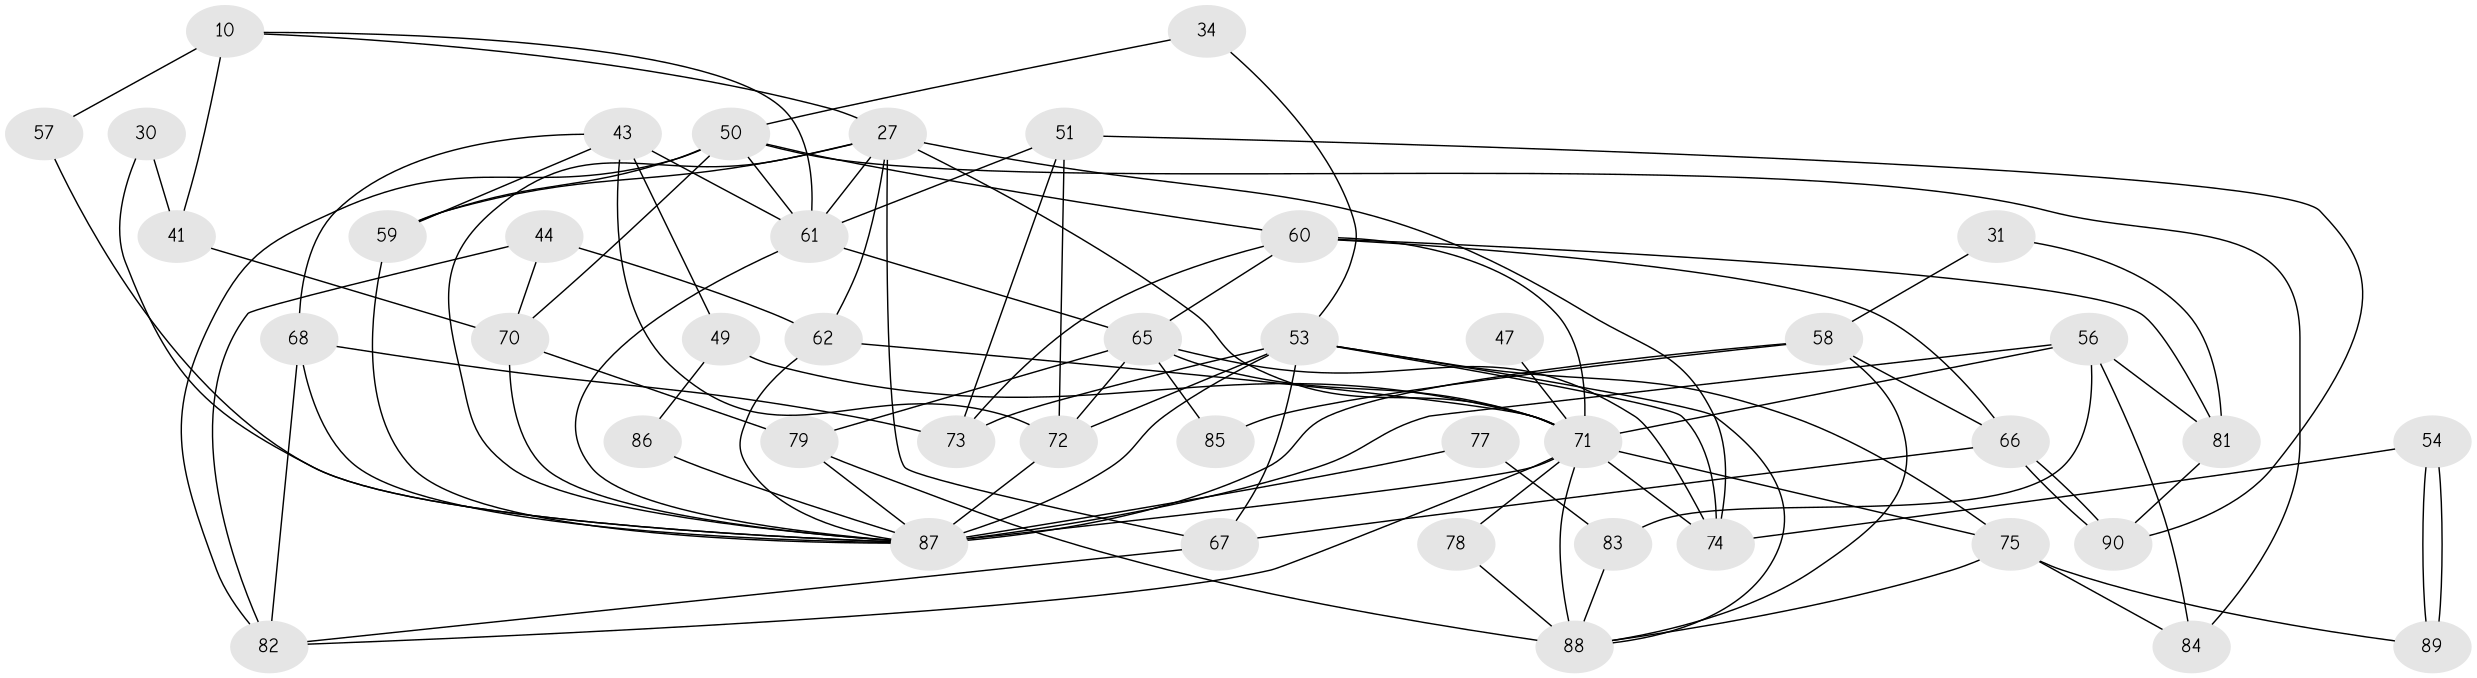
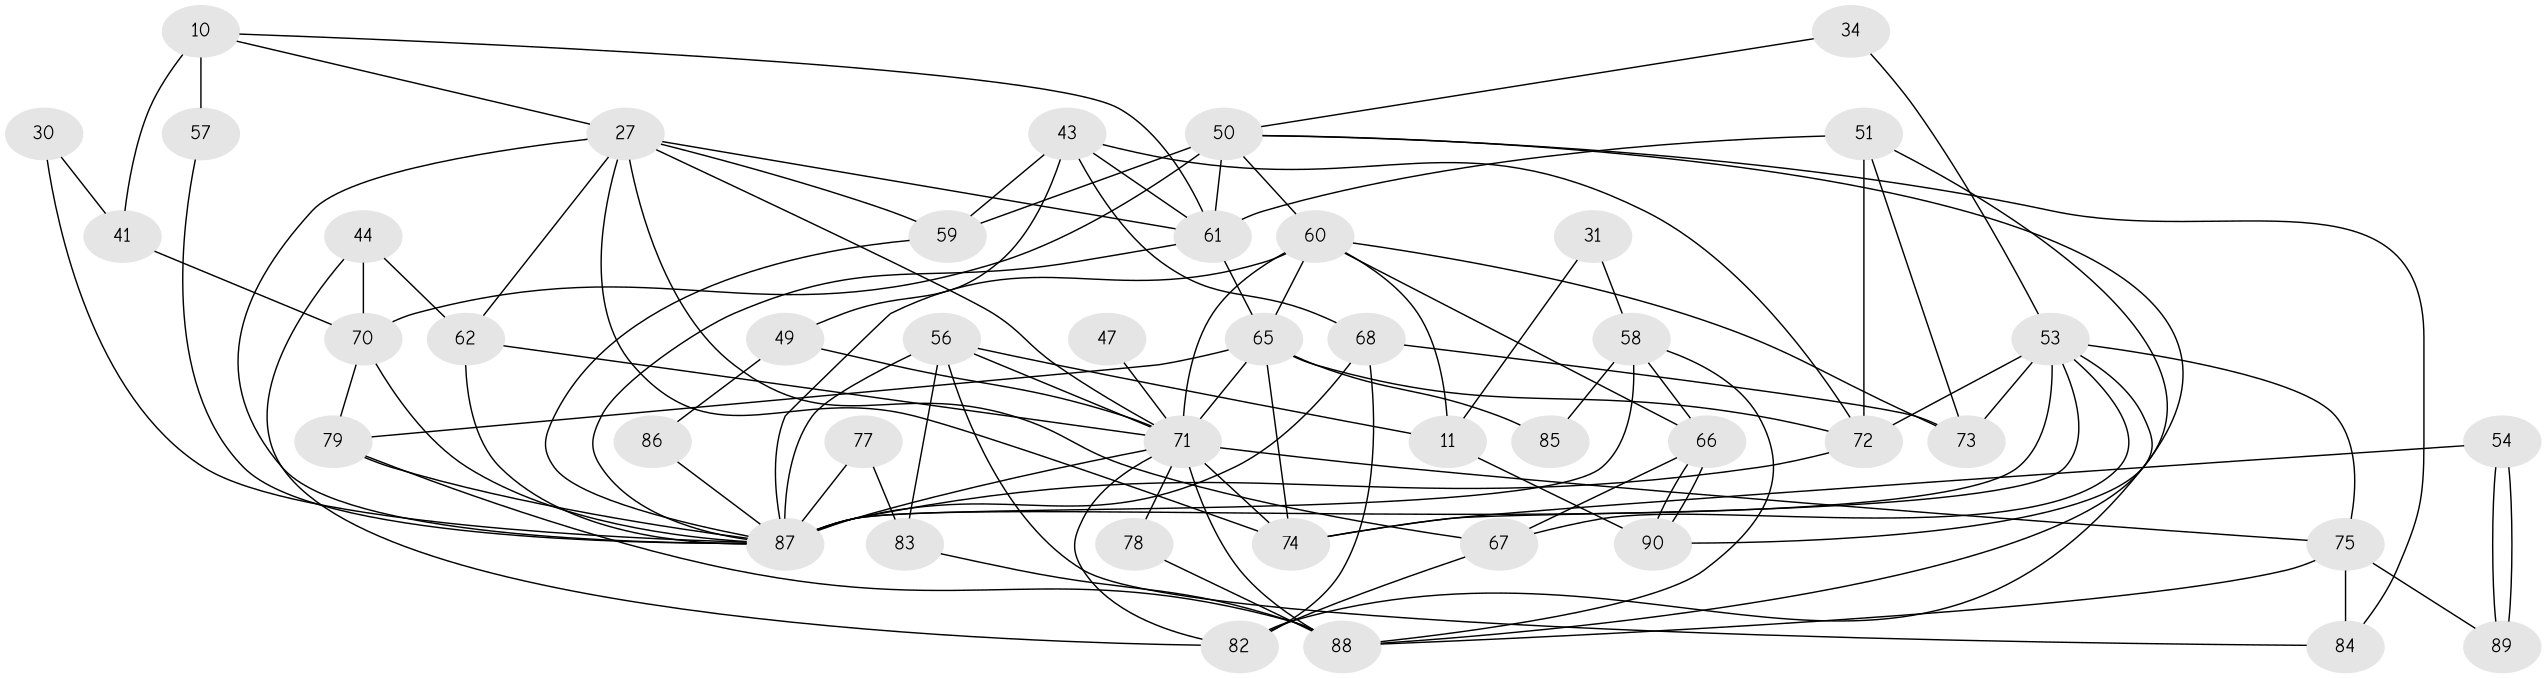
  graph {
    fontname="Comic Neue"
    node [color=gray90 fontname="Comic Neue" style=filled]
    edge [fontname="Comic Neue"]
    41
    70
    82 [super="+22"]
    27 [super="+2"]
    61 [super="+26+48"]
    59 [super="+36"]
    62
    67 [super="+1"]
    71 [super="+28+55"]
    74 [super="+20"]
    87 [super="+3+76"]
    10
    57 [super="+19"]
    65 [super="+38+23+52"]
    75
    88 [super="+80"]
    78
    30
    58 [super="+50+25"]
    66
    85
    31
-   81
+   81 [label=11]
    90
    n25 [label=50 super="+13"]
    60 [super="+21+46+35"]
    84
    34
    53 [super="+16+42"]
    72 [super="+32"]
    73
    79 [super="+64"]
    43 [super="+5"]
    49
    68 [super="+18"]
    86
    44
    47
    51
    89
    54
    56
    83
    77
    41 -- 70
    70 -- 87 [weight=2]
    70 -- 79
    27 -- 61 [weight=2]
    27 -- 59
    27 -- 62 [weight=2]
    27 -- 67
    27 -- 71
    27 -- 74
    27 -- 87
    61 -- 87 [weight=2]
    61 -- 65 [weight=2]
    59 -- 87
    62 -- 71
    62 -- 87
    67 -- 82
    71 -- 82
    71 -- 74
    71 -- 87 [weight=2]
    71 -- 75
    71 -- 88 [weight=2]
    71 -- 78
    10 -- 41
    10 -- 27
    10 -- 61
    10 -- 57 [weight=2]
    57 -- 87 [weight=2]
    65 -- 71
    65 -- 74
    65 -- 85
    65 -- 72 [weight=2]
    65 -- 79 [weight=3]
    75 -- 88
    75 -- 84
    75 -- 89
    78 -- 88
    30 -- 41
    30 -- 87
    58 -- 87 [weight=4]
    58 -- 88 [weight=2]
    58 -- 66
    58 -- 85
    66 -- 67
    66 -- 90
    66 -- 90
    31 -- 58
    31 -- 81
    81 -- 90
    n25 -- 70 [weight=2]
    n25 -- 82
    n25 -- 61 [weight=2]
    n25 -- 59
    n25 -- 60
    n25 -- 84
    60 -- 71 [weight=2]
+   60 -- 87
    60 -- 65 [weight=2]
    60 -- 66
    60 -- 81
    60 -- 73 [weight=2]
    34 -- n25
    34 -- 53
    53 -- 67
    53 -- 74
    53 -- 87 [weight=3]
    53 -- 75
    53 -- 88
    53 -- 72 [weight=2]
    53 -- 73
    72 -- 87 [weight=2]
    79 -- 87
    79 -- 88 [weight=2]
    43 -- 61
    43 -- 59
    43 -- 72
    43 -- 49
    43 -- 68
    49 -- 71 [weight=2]
    49 -- 86
    68 -- 82 [weight=2]
    68 -- 87
    68 -- 73
    86 -- 87
    44 -- 70
    44 -- 82
    44 -- 62
    47 -- 71 [weight=2]
    51 -- 61
    51 -- 90
    51 -- 72 [weight=2]
    51 -- 73
    54 -- 74
    54 -- 89
    54 -- 89
    56 -- 71
    56 -- 87
    56 -- 81
    56 -- 84
    56 -- 83
    83 -- 88
    77 -- 87
    77 -- 83
  }
